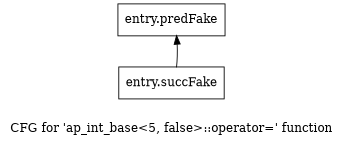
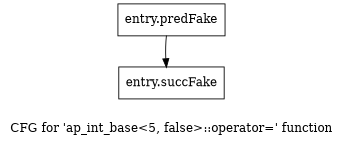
  digraph {
    label="CFG for 'ap_int_base\<5, false\>::operator=' function"
    node [shape=record]
    n1 [label="{entry.predFake}"]
    n2 [filename="/home/omerfaruk/tools/Xilinx/Vitis_HLS/2023.2/include/etc/ap_int_base.h" label="{entry.succFake}" linenumber=461]
-   n2 -> n1 [execusionnum=9 filename="/home/omerfaruk/tools/Xilinx/Vitis_HLS/2023.2/include/etc/ap_int_base.h"]
+   n1 -> n2 [execusionnum=9 filename="/home/omerfaruk/tools/Xilinx/Vitis_HLS/2023.2/include/etc/ap_int_base.h"]
  }
